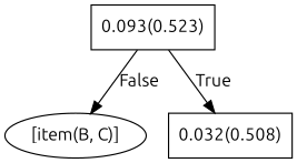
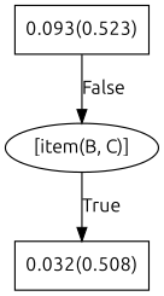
  digraph {
    fontname=Ubuntu
    node [fontname=Ubuntu shape=box]
    edge [fontname=Ubuntu]
    n1 [label="[item(B, C)]" shape=""]
    n2 [label="0.032(0.508)"]
    n3 [label="0.093(0.523)"]
-   n3 -> n2 [label=True]
+   n1 -> n2 [label=True]
    n3 -> n1 [label=False]
  }
